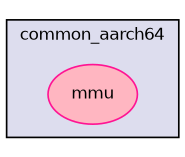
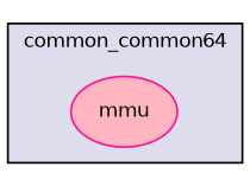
  digraph {
    compound=true
    rankdir=LR
    n1 [fillcolor=lightpink fontname=Helvetica fontsize=10 label=mmu pencolor=black shape=ellipse style=filled color=deeppink]
    subgraph cluster_1 {
      bgcolor="#ddddee"
      fontname=Helvetica
      fontsize=10
-     label=common_aarch64
+     label=common_common64
      pencolor=black
      n1
    }
  }
